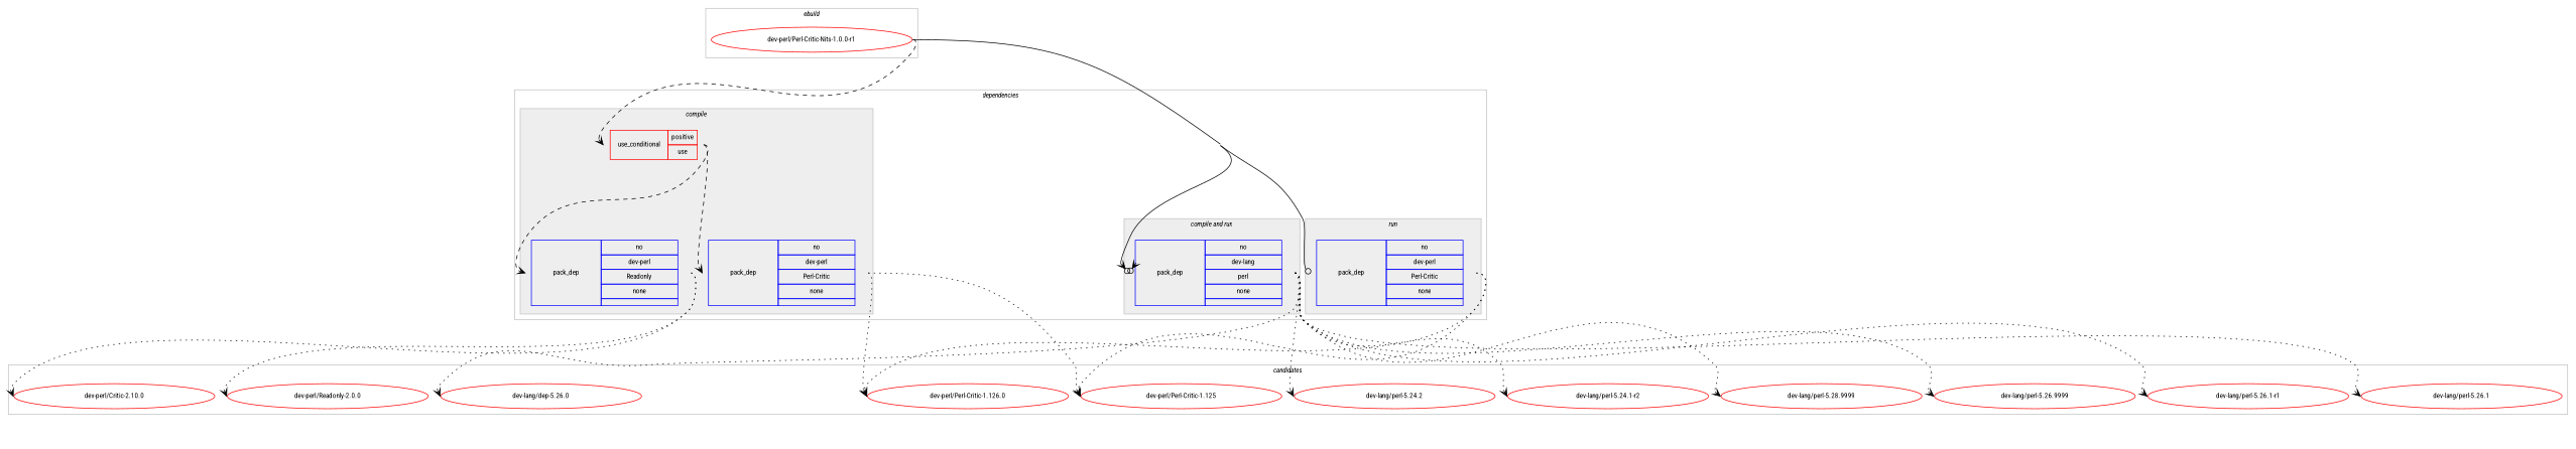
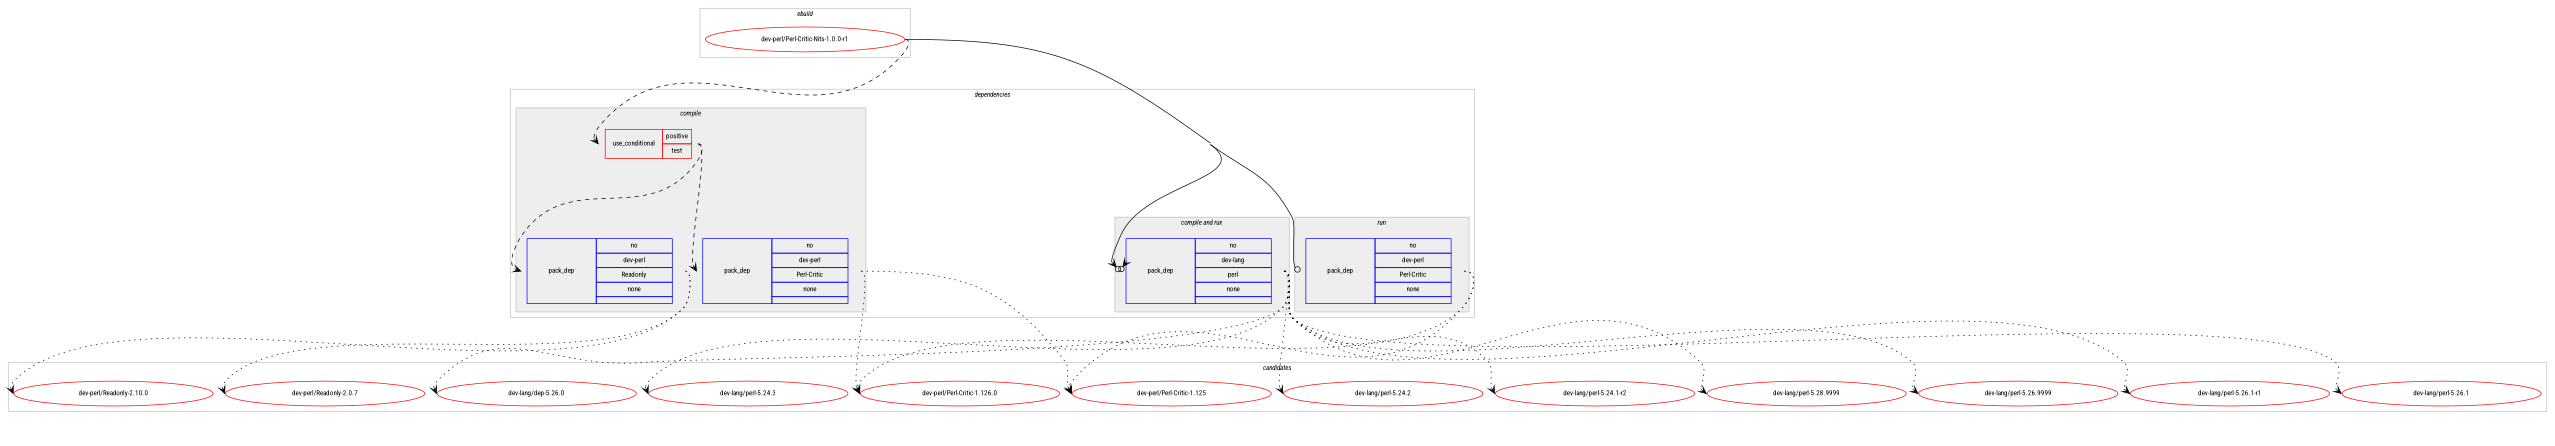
  digraph {
    compound=true
    concentrate=true
    fontname="Roboto Condensed"
    fontsize=10
    newrank=true
    rankdir=TB
    ranksep=1.5
    node [color=red fontname="Roboto Condensed" fontsize=10]
    edge [arrowhead=vee fontname="Roboto Condensed" headport=w style=dotted tailport=e weight=100]
    n1 [label="dev-perl/Perl-Critic-Nits-1.0.0-r1" width=4]
    n2 [color=blue label=<<TABLE BORDER="0" CELLBORDER="1" CELLSPACING="0" CELLPADDING="4" WIDTH="220"><TR><TD ROWSPAN="6" CELLPADDING="30">pack_dep</TD></TR><TR><TD WIDTH="110">no</TD></TR><TR><TD>dev-perl</TD></TR><TR><TD>Perl-Critic</TD></TR><TR><TD>none</TD></TR><TR><TD></TD></TR></TABLE>> shape=none]
    n3 [color=blue label=<<TABLE BORDER="0" CELLBORDER="1" CELLSPACING="0" CELLPADDING="4" WIDTH="220"><TR><TD ROWSPAN="6" CELLPADDING="30">pack_dep</TD></TR><TR><TD WIDTH="110">no</TD></TR><TR><TD>dev-perl</TD></TR><TR><TD>Readonly</TD></TR><TR><TD>none</TD></TR><TR><TD></TD></TR></TABLE>> shape=none]
-   n4 [label=<<TABLE BORDER="0" CELLBORDER="1" CELLSPACING="0" CELLPADDING="4"><TR><TD ROWSPAN="3" CELLPADDING="10">use_conditional</TD></TR><TR><TD>positive</TD></TR><TR><TD>use</TD></TR></TABLE>> shape=none]
+   n4 [label=<<TABLE BORDER="0" CELLBORDER="1" CELLSPACING="0" CELLPADDING="4"><TR><TD ROWSPAN="3" CELLPADDING="10">use_conditional</TD></TR><TR><TD>positive</TD></TR><TR><TD>test</TD></TR></TABLE>> shape=none]
    n5 [color=blue label=<<TABLE BORDER="0" CELLBORDER="1" CELLSPACING="0" CELLPADDING="4" WIDTH="220"><TR><TD ROWSPAN="6" CELLPADDING="30">pack_dep</TD></TR><TR><TD WIDTH="110">no</TD></TR><TR><TD>dev-lang</TD></TR><TR><TD>perl</TD></TR><TR><TD>none</TD></TR><TR><TD></TD></TR></TABLE>> shape=none]
    n6 [color=blue label=<<TABLE BORDER="0" CELLBORDER="1" CELLSPACING="0" CELLPADDING="4" WIDTH="220"><TR><TD ROWSPAN="6" CELLPADDING="30">pack_dep</TD></TR><TR><TD WIDTH="110">no</TD></TR><TR><TD>dev-perl</TD></TR><TR><TD>Perl-Critic</TD></TR><TR><TD>none</TD></TR><TR><TD></TD></TR></TABLE>> shape=none]
    n7 [label="dev-perl/Perl-Critic-1.125" width=4]
    n8 [label="dev-perl/Perl-Critic-1.126.0" width=4]
-   n9 [label="dev-perl/Readonly-2.0.0" width=4]
-   n10 [label="dev-perl/Critic-2.10.0" width=4]
+   n9 [label="dev-perl/Readonly-2.0.7" width=4]
+   n10 [label="dev-perl/Readonly-2.10.0" width=4]
    n11 [label="dev-lang/perl-5.24.1-r2" width=4]
    n12 [label="dev-lang/perl-5.24.2" width=4]
+   n13 [label="dev-lang/perl-5.24.3" width=4]
    n14 [label="dev-lang/dep-5.26.0" width=4]
    n15 [label="dev-lang/perl-5.26.1" width=4]
    n16 [label="dev-lang/perl-5.26.1-r1" width=4]
    n17 [label="dev-lang/perl-5.26.9999" width=4]
    n18 [label="dev-lang/perl-5.28.9999" width=4]
    subgraph cluster_1 {
      color=gray
      label=<<i>ebuild</i>>
      rank=same
      n1
    }
    subgraph cluster_2 {
      color=gray
      label=<<i>dependencies</i>>
      subgraph cluster_3 {
        color=gray
        fillcolor="#eeeeee"
        label=<<i>compile</i>>
        style=filled
        subgraph sub_4 {
          color=gray
          fillcolor="#eeeeee"
          label=<<i>compile</i>>
          style=filled
          n4
          subgraph sub_5 {
            color=gray
            fillcolor="#eeeeee"
            label=<<i>compile</i>>
            style=filled
            n2
          }
          subgraph sub_6 {
            color=gray
            fillcolor="#eeeeee"
            label=<<i>compile</i>>
            style=filled
            n3
          }
        }
      }
      subgraph cluster_7 {
        color=gray
        fillcolor="#eeeeee"
        label=<<i>compile and run</i>>
        style=filled
        subgraph sub_8 {
          color=gray
          fillcolor="#eeeeee"
          label=<<i>compile and run</i>>
          style=filled
          n5
        }
      }
      subgraph cluster_9 {
        color=gray
        fillcolor="#eeeeee"
        label=<<i>run</i>>
        style=filled
        subgraph sub_10 {
          color=gray
          fillcolor="#eeeeee"
          label=<<i>run</i>>
          style=filled
          n6
        }
      }
    }
    subgraph cluster_11 {
      color=gray
      label=<<i>candidates</i>>
      rank=same
      subgraph sub_12 {
        color=black
        label=<<i>candidates</i>>
        nodesep=1
        rank=same
        n7
        n8
      }
      subgraph sub_13 {
        color=black
        label=<<i>candidates</i>>
        nodesep=1
        rank=same
        n9
        n10
      }
      subgraph sub_14 {
        color=black
        label=<<i>candidates</i>>
        nodesep=1
        rank=same
        n11
        n12
+       n13
        n14
        n15
        n16
        n17
        n18
      }
      subgraph sub_15 {
        color=black
        label=<<i>candidates</i>>
        nodesep=1
        rank=same
        n7
        n8
      }
    }
    n1 -> n4 [style=dashed weight=20]
    n1 -> n5 [arrowhead=odotvee style=solid weight=20]
    n1 -> n6 [arrowhead=odot style=solid weight=20]
    n2 -> n7
    n2 -> n8
    n3 -> n9
    n3 -> n10
    n4 -> n2 [style=dashed weight=20]
    n4 -> n3 [style=dashed weight=20]
    n5 -> n11
    n5 -> n12
+   n5 -> n13
    n5 -> n14
    n5 -> n15
    n5 -> n16
    n5 -> n17
    n5 -> n18
    n6 -> n7
    n6 -> n8
  }
